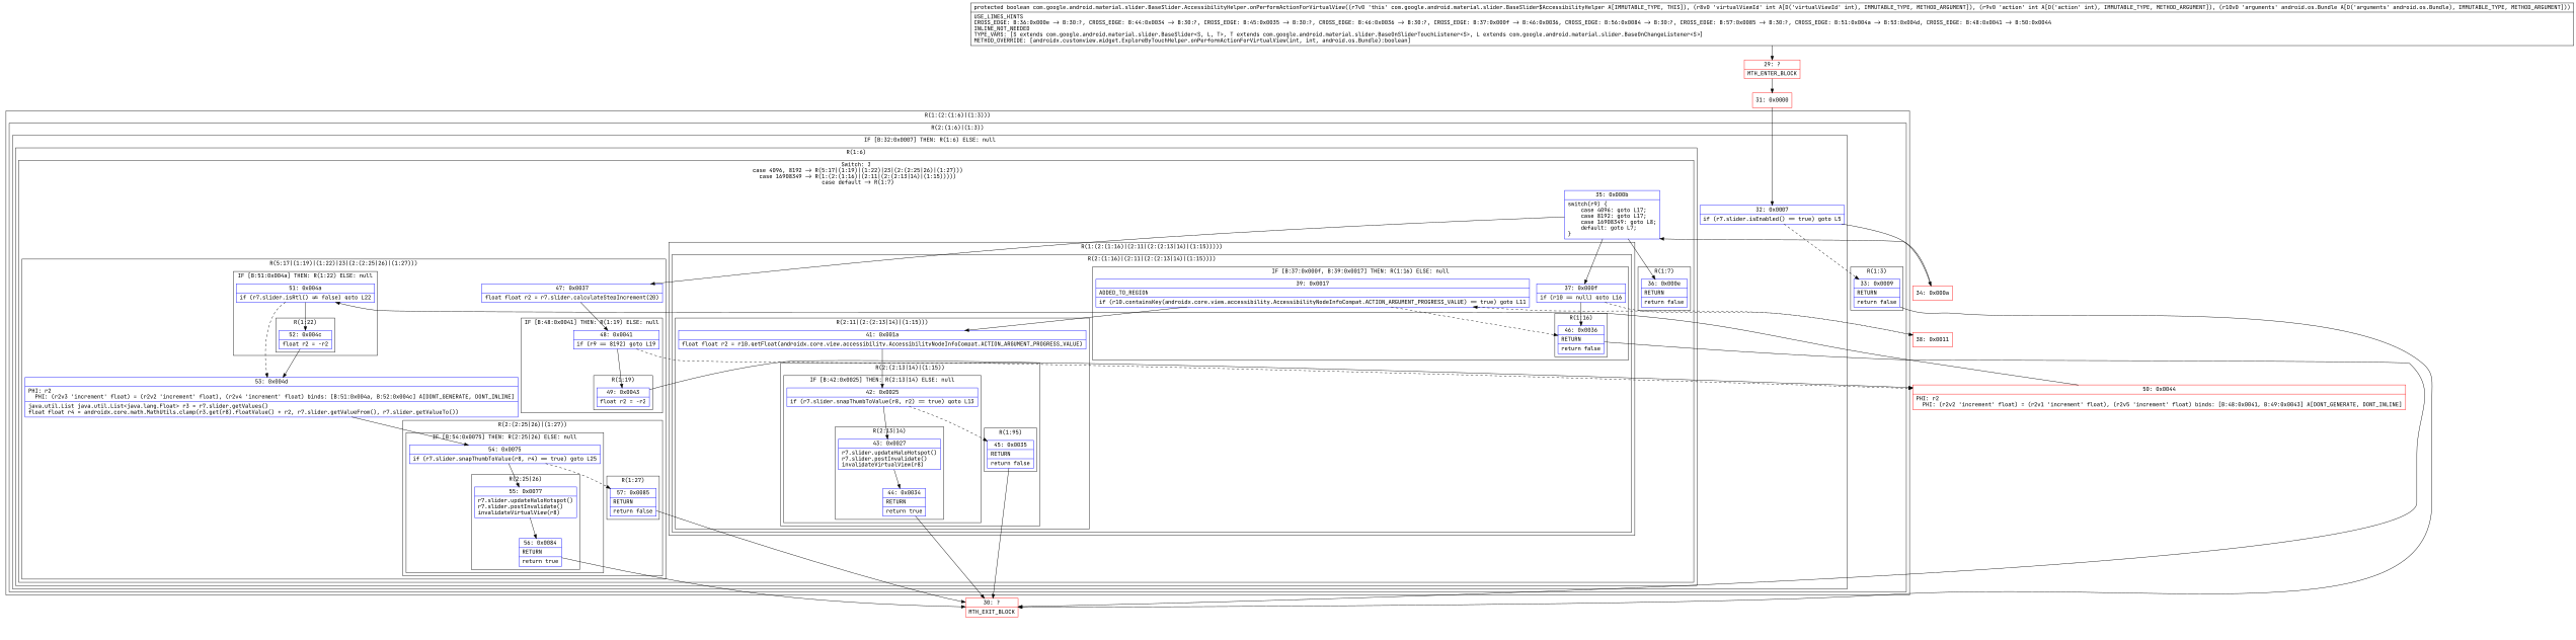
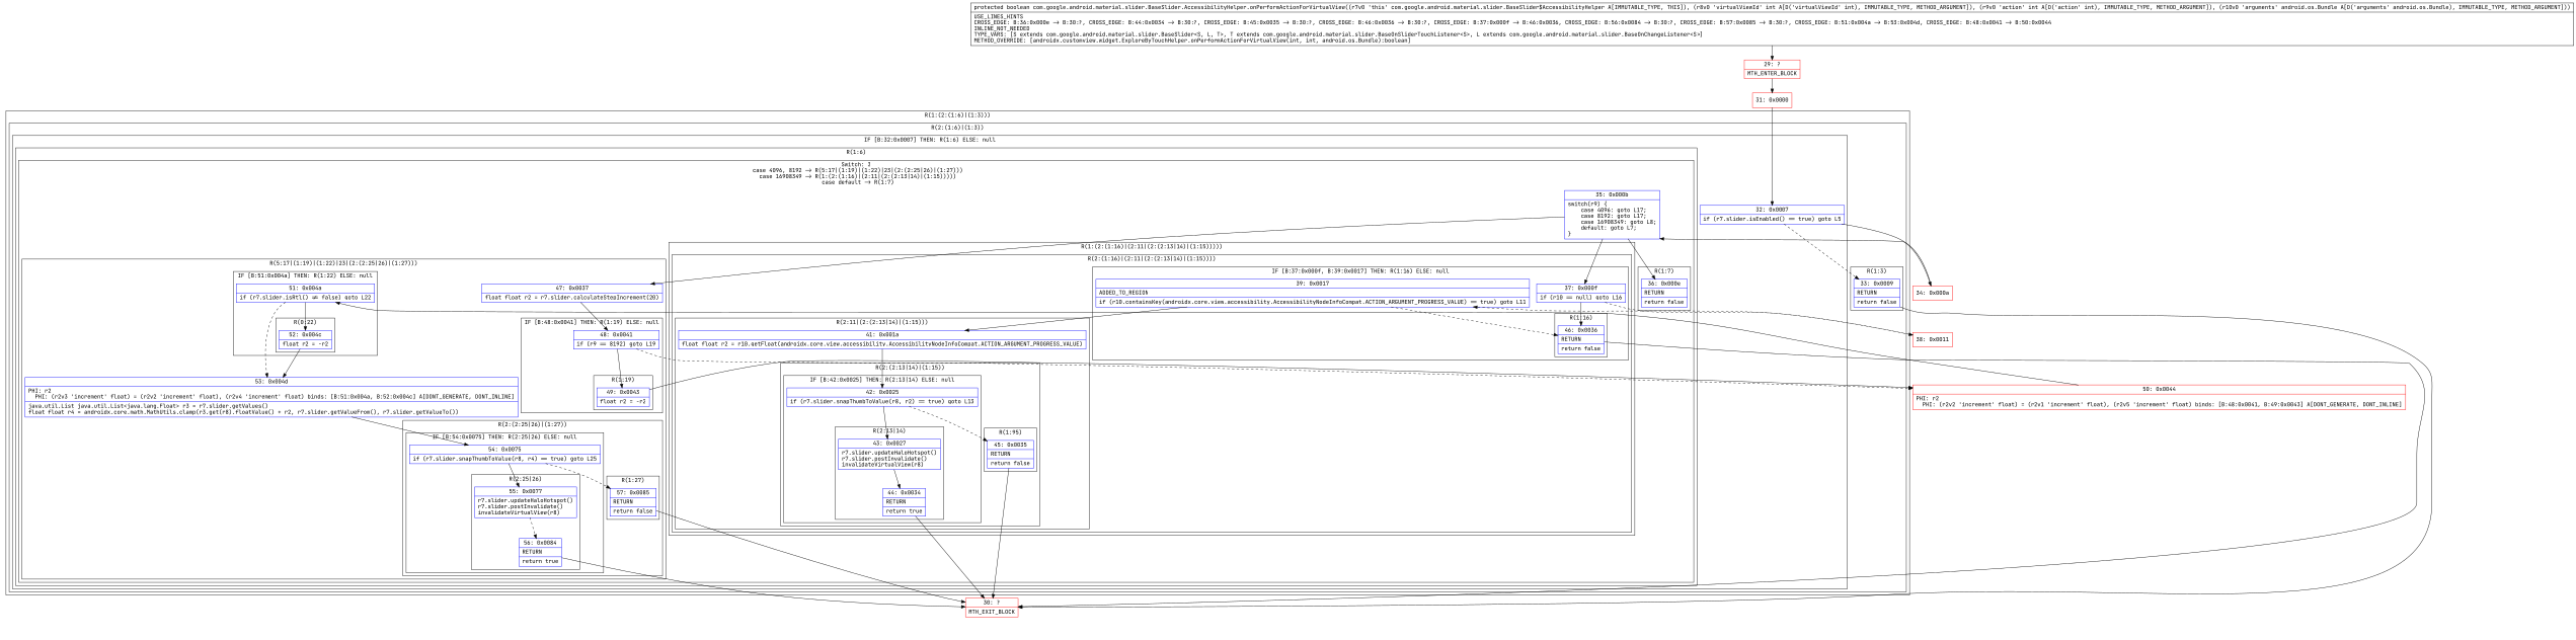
  digraph {
    fontname="JetBrains Mono"
    node [color=blue fontname="JetBrains Mono" shape=record]
    edge [fontname="JetBrains Mono"]
    n1 [label="{49\:\ 0x0043|float r2 = \-r2\l}"]
    n2 [label="{48\:\ 0x0041|if (r9 == 8192) goto L19\l}"]
    n3 [label="{52\:\ 0x004c|float r2 = \-r2\l}"]
    n4 [label="{51\:\ 0x004a|if (r7.slider.isRtl() != false) goto L22\l}"]
    n5 [label="{55\:\ 0x0077|r7.slider.updateHaloHotspot()\lr7.slider.postInvalidate()\linvalidateVirtualView(r8)\l}"]
    n6 [label="{56\:\ 0x0084|RETURN\l|return true\l}"]
    n7 [label="{54\:\ 0x0075|if (r7.slider.snapThumbToValue(r8, r4) == true) goto L25\l}"]
    n8 [label="{57\:\ 0x0085|RETURN\l|return false\l}"]
    n9 [label="{47\:\ 0x0037|float float r2 = r7.slider.calculateStepIncrement(20)\l}"]
    n10 [label="{53\:\ 0x004d|PHI: r2 \l  PHI: (r2v3 'increment' float) = (r2v2 'increment' float), (r2v4 'increment' float) binds: [B:51:0x004a, B:52:0x004c] A[DONT_GENERATE, DONT_INLINE]\l|java.util.List java.util.List\<java.lang.Float\> r3 = r7.slider.getValues()\lfloat float r4 = androidx.core.math.MathUtils.clamp(r3.get(r8).floatValue() + r2, r7.slider.getValueFrom(), r7.slider.getValueTo())\l}"]
    n11 [label="{46\:\ 0x0036|RETURN\l|return false\l}"]
    n12 [label="{37\:\ 0x000f|if (r10 == null) goto L16\l}"]
    n13 [label="{39\:\ 0x0017|ADDED_TO_REGION\l|if (r10.containsKey(androidx.core.view.accessibility.AccessibilityNodeInfoCompat.ACTION_ARGUMENT_PROGRESS_VALUE) == true) goto L11\l}"]
    n14 [label="{43\:\ 0x0027|r7.slider.updateHaloHotspot()\lr7.slider.postInvalidate()\linvalidateVirtualView(r8)\l}"]
    n15 [label="{44\:\ 0x0034|RETURN\l|return true\l}"]
    n16 [label="{42\:\ 0x0025|if (r7.slider.snapThumbToValue(r8, r2) == true) goto L13\l}"]
    n17 [label="{45\:\ 0x0035|RETURN\l|return false\l}"]
    n18 [label="{41\:\ 0x001a|float float r2 = r10.getFloat(androidx.core.view.accessibility.AccessibilityNodeInfoCompat.ACTION_ARGUMENT_PROGRESS_VALUE)\l}"]
    n19 [label="{36\:\ 0x000e|RETURN\l|return false\l}"]
    n20 [label="{35\:\ 0x000b|switch(r9) \{\l    case 4096: goto L17;\l    case 8192: goto L17;\l    case 16908349: goto L8;\l    default: goto L7;\l\}\l}"]
    n21 [label="{32\:\ 0x0007|if (r7.slider.isEnabled() == true) goto L5\l}"]
    n22 [label="{33\:\ 0x0009|RETURN\l|return false\l}"]
    n23 [color=red label="{50\:\ 0x0044|PHI: r2 \l  PHI: (r2v2 'increment' float) = (r2v1 'increment' float), (r2v5 'increment' float) binds: [B:48:0x0041, B:49:0x0043] A[DONT_GENERATE, DONT_INLINE]\l}"]
    n24 [color=red label="{30\:\ ?|MTH_EXIT_BLOCK\l}"]
    n25 [color=red label="{38\:\ 0x0011}"]
    n26 [color=red label="{34\:\ 0x000a}"]
    n27 [color=red label="{29\:\ ?|MTH_ENTER_BLOCK\l}"]
    n28 [color=red label="{31\:\ 0x0000}"]
    n29 [label="{protected boolean com.google.android.material.slider.BaseSlider.AccessibilityHelper.onPerformActionForVirtualView((r7v0 'this' com.google.android.material.slider.BaseSlider$AccessibilityHelper A[IMMUTABLE_TYPE, THIS]), (r8v0 'virtualViewId' int A[D('virtualViewId' int), IMMUTABLE_TYPE, METHOD_ARGUMENT]), (r9v0 'action' int A[D('action' int), IMMUTABLE_TYPE, METHOD_ARGUMENT]), (r10v0 'arguments' android.os.Bundle A[D('arguments' android.os.Bundle), IMMUTABLE_TYPE, METHOD_ARGUMENT]))  | USE_LINES_HINTS\lCROSS_EDGE: B:36:0x000e \-\> B:30:?, CROSS_EDGE: B:44:0x0034 \-\> B:30:?, CROSS_EDGE: B:45:0x0035 \-\> B:30:?, CROSS_EDGE: B:46:0x0036 \-\> B:30:?, CROSS_EDGE: B:37:0x000f \-\> B:46:0x0036, CROSS_EDGE: B:56:0x0084 \-\> B:30:?, CROSS_EDGE: B:57:0x0085 \-\> B:30:?, CROSS_EDGE: B:51:0x004a \-\> B:53:0x004d, CROSS_EDGE: B:48:0x0041 \-\> B:50:0x0044\lINLINE_NOT_NEEDED\lTYPE_VARS: [S extends com.google.android.material.slider.BaseSlider\<S, L, T\>, T extends com.google.android.material.slider.BaseOnSliderTouchListener\<S\>, L extends com.google.android.material.slider.BaseOnChangeListener\<S\>]\lMETHOD_OVERRIDE: [androidx.customview.widget.ExploreByTouchHelper.onPerformActionForVirtualView(int, int, android.os.Bundle):boolean]\l}" color=""]
    subgraph cluster_1 {
      label="R(1:(2:(1:6)|(1:3)))"
      subgraph cluster_2 {
        label="R(2:(1:6)|(1:3))"
        subgraph cluster_3 {
          label="IF [B:32:0x0007] THEN: R(1:6) ELSE: null"
          n21
          subgraph cluster_4 {
            label="R(1:6)"
            subgraph cluster_5 {
              label="Switch: 3\n case 4096, 8192 -> R(5:17|(1:19)|(1:22)|23|(2:(2:25|26)|(1:27)))\n case 16908349 -> R(1:(2:(1:16)|(2:11|(2:(2:13|14)|(1:15)))))\n case default -> R(1:7)"
              n20
              subgraph cluster_6 {
                label="R(5:17|(1:19)|(1:22)|23|(2:(2:25|26)|(1:27)))"
                n9
                n10
                subgraph cluster_7 {
                  label="IF [B:48:0x0041] THEN: R(1:19) ELSE: null"
                  n2
                  subgraph cluster_8 {
                    label="R(1:19)"
                    n1
                  }
                }
                subgraph cluster_9 {
                  label="IF [B:51:0x004a] THEN: R(1:22) ELSE: null"
                  n4
                  subgraph cluster_10 {
-                   label="R(1:22)"
+                   label="R(0:22)"
                    n3
                  }
                }
                subgraph cluster_11 {
                  label="R(2:(2:25|26)|(1:27))"
                  subgraph cluster_12 {
                    label="IF [B:54:0x0075] THEN: R(2:25|26) ELSE: null"
                    n7
                    subgraph cluster_13 {
                      label="R(2:25|26)"
                      n5
                      n6
                    }
                  }
                  subgraph cluster_14 {
                    label="R(1:27)"
                    n8
                  }
                }
              }
              subgraph cluster_15 {
                label="R(1:(2:(1:16)|(2:11|(2:(2:13|14)|(1:15)))))"
                subgraph cluster_16 {
                  label="R(2:(1:16)|(2:11|(2:(2:13|14)|(1:15))))"
                  subgraph cluster_17 {
                    label="IF [B:37:0x000f, B:39:0x0017] THEN: R(1:16) ELSE: null"
                    n12
                    n13
                    subgraph cluster_18 {
                      label="R(1:16)"
                      n11
                    }
                  }
                  subgraph cluster_19 {
                    label="R(2:11|(2:(2:13|14)|(1:15)))"
                    n18
                    subgraph cluster_20 {
                      label="R(2:(2:13|14)|(1:15))"
                      subgraph cluster_21 {
                        label="IF [B:42:0x0025] THEN: R(2:13|14) ELSE: null"
                        n16
                        subgraph cluster_22 {
                          label="R(2:13|14)"
                          n14
                          n15
                        }
                      }
                      subgraph cluster_23 {
                        label="R(1:95)"
                        n17
                      }
                    }
                  }
                }
              }
              subgraph cluster_24 {
                label="R(1:7)"
                n19
              }
            }
          }
        }
        subgraph cluster_25 {
          label="R(1:3)"
          n22
        }
      }
    }
    n1 -> n23
    n2 -> n1
    n2 -> n23 [style=dashed]
    n3 -> n10
    n4 -> n3
    n4 -> n10 [style=dashed]
-   n5 -> n6
+   n5 -> n6 [style=dashed]
    n6 -> n24
    n7 -> n5
    n7 -> n8 [style=dashed]
    n8 -> n24
    n9 -> n2
    n10 -> n7
    n11 -> n24
    n12 -> n11
    n12 -> n25 [style=dashed]
    n13 -> n11 [style=dashed]
    n13 -> n18
    n14 -> n15
    n15 -> n24
    n16 -> n14
    n16 -> n17 [style=dashed]
    n17 -> n24
    n18 -> n16
    n20 -> n9
    n20 -> n12
    n20 -> n19
    n21 -> n22 [style=dashed]
    n21 -> n26
    n22 -> n24
    n23 -> n4
    n25 -> n13 [style=dashed]
    n26 -> n20
    n27 -> n28
    n28 -> n21
    n29 -> n27
  }
